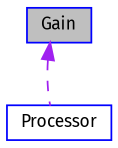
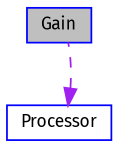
  digraph {
    fontname="Fira Sans"
    node [color=blue fontname="Fira Sans" fontsize=10 shape=record style=filled]
    n1 [fillcolor=grey75 fontcolor=black height=0.2 label=Gain width=0.4]
    n2 [fillcolor=white height=0.2 label=Processor width=0.4]
-   n1 -> n2 [color=purple dir=back fontname="Fira Sans" fontsize=10 labelfontname=Helvetica labelfontsize=10 style=dashed]
+   n2 -> n1 [color=purple dir=back fontname="Fira Sans" fontsize=10 labelfontname=Helvetica labelfontsize=10 style=dashed]
  }
